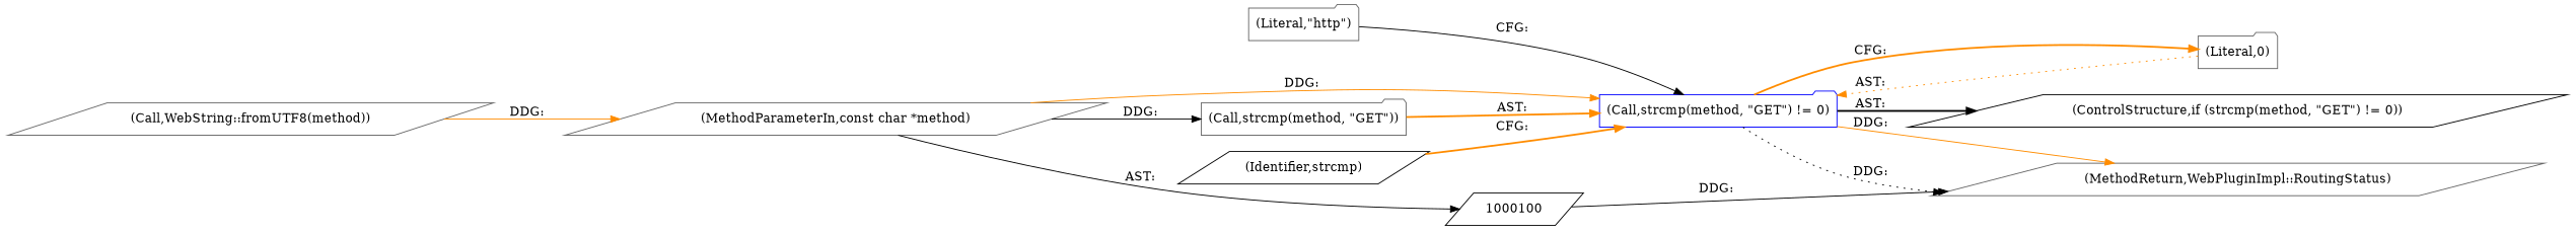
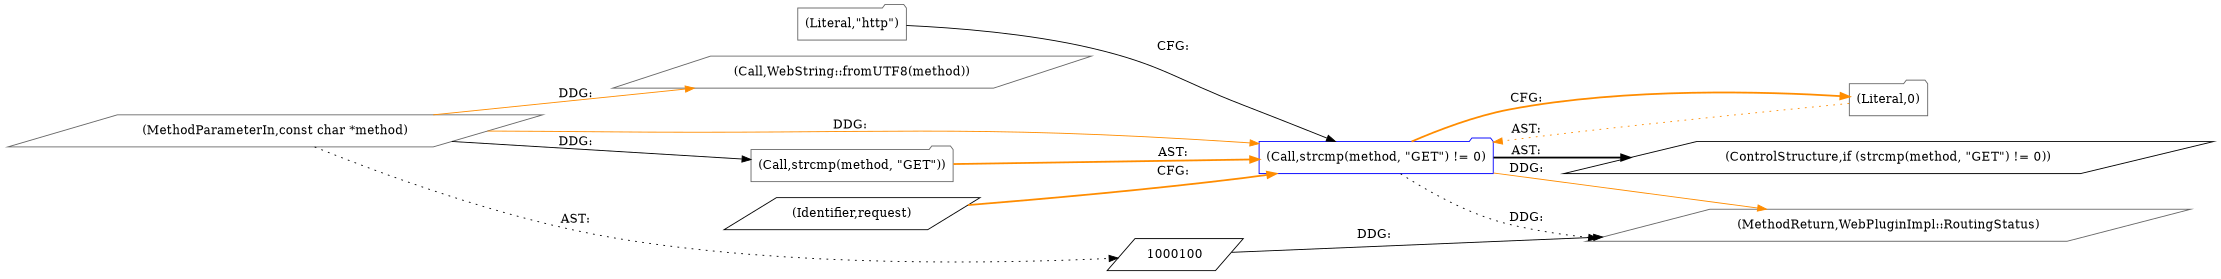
  digraph {
    rankdir=LR
    node [color=gray40 shape=parallelogram]
    edge [color=darkorange style=solid]
    n1 [color=blue label="(Call,strcmp(method, \"GET\") != 0)" shape=folder]
    n2 [label="(Literal,0)" shape=folder]
    n3 [color=black label="(ControlStructure,if (strcmp(method, \"GET\") != 0))"]
    n4 [label="(MethodReturn,WebPluginImpl::RoutingStatus)"]
    n5 [label="(MethodParameterIn,const char *method)"]
    n6 [label="(Call,WebString::fromUTF8(method))"]
    n7 [label="(Call,strcmp(method, \"GET\"))" shape=folder]
    1000100 [color=black]
-   n9 [color=black label="(Identifier,strcmp)"]
+   n9 [color=black label="(Identifier,request)"]
    n10 [label="(Literal,\"http\")" shape=folder]
    n1 -> n2 [label="CFG: " style=bold]
    n1 -> n3 [color=black label="AST: " style=bold]
    n1 -> n4 [color=black label="DDG: " style=dotted]
    n1 -> n4 [label="DDG: "]
    n2 -> n1 [label="AST: " style=dotted]
    n5 -> n1 [label="DDG: "]
-   n6 -> n5 [label="DDG: "]
+   n5 -> n6 [label="DDG: "]
    n5 -> n7 [color=black label="DDG: "]
-   n5 -> 1000100 [color=black label="AST: "]
+   n5 -> 1000100 [color=black label="AST: " style=dotted]
    n7 -> n1 [label="AST: " style=bold]
    1000100 -> n4 [color=black label="DDG: "]
    n9 -> n1 [label="CFG: " style=bold]
    n10 -> n1 [color=black label="CFG: "]
  }
